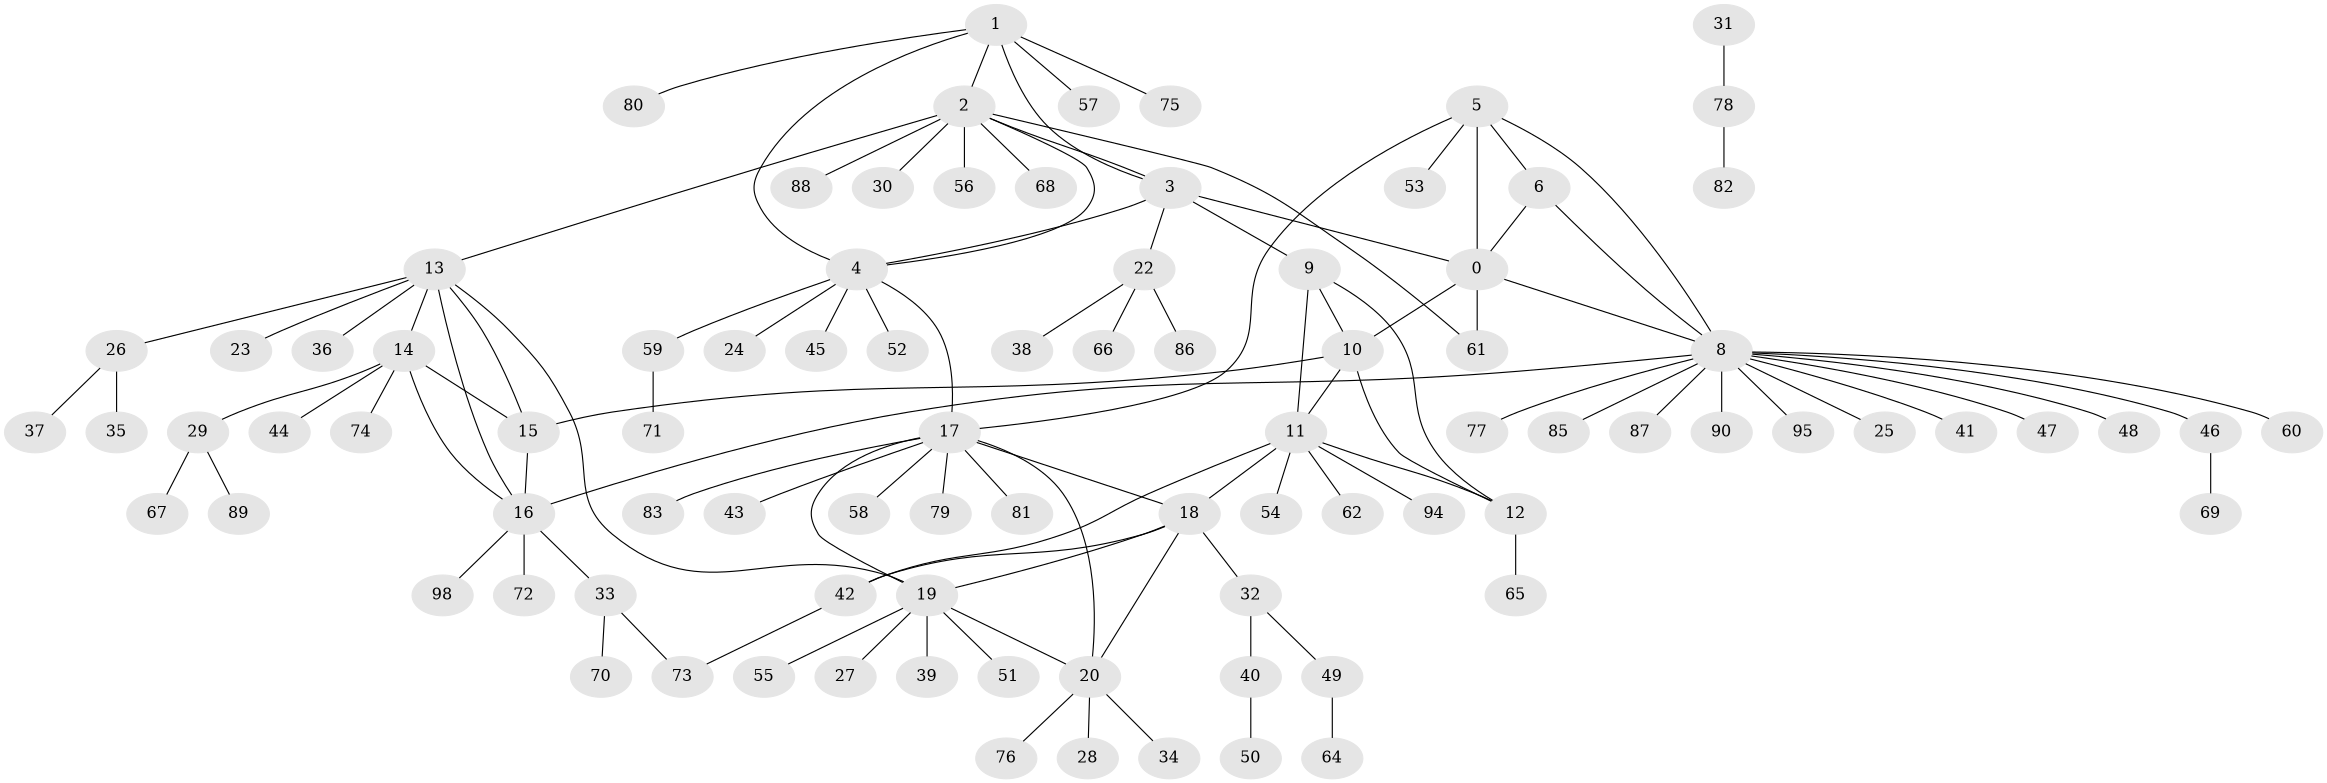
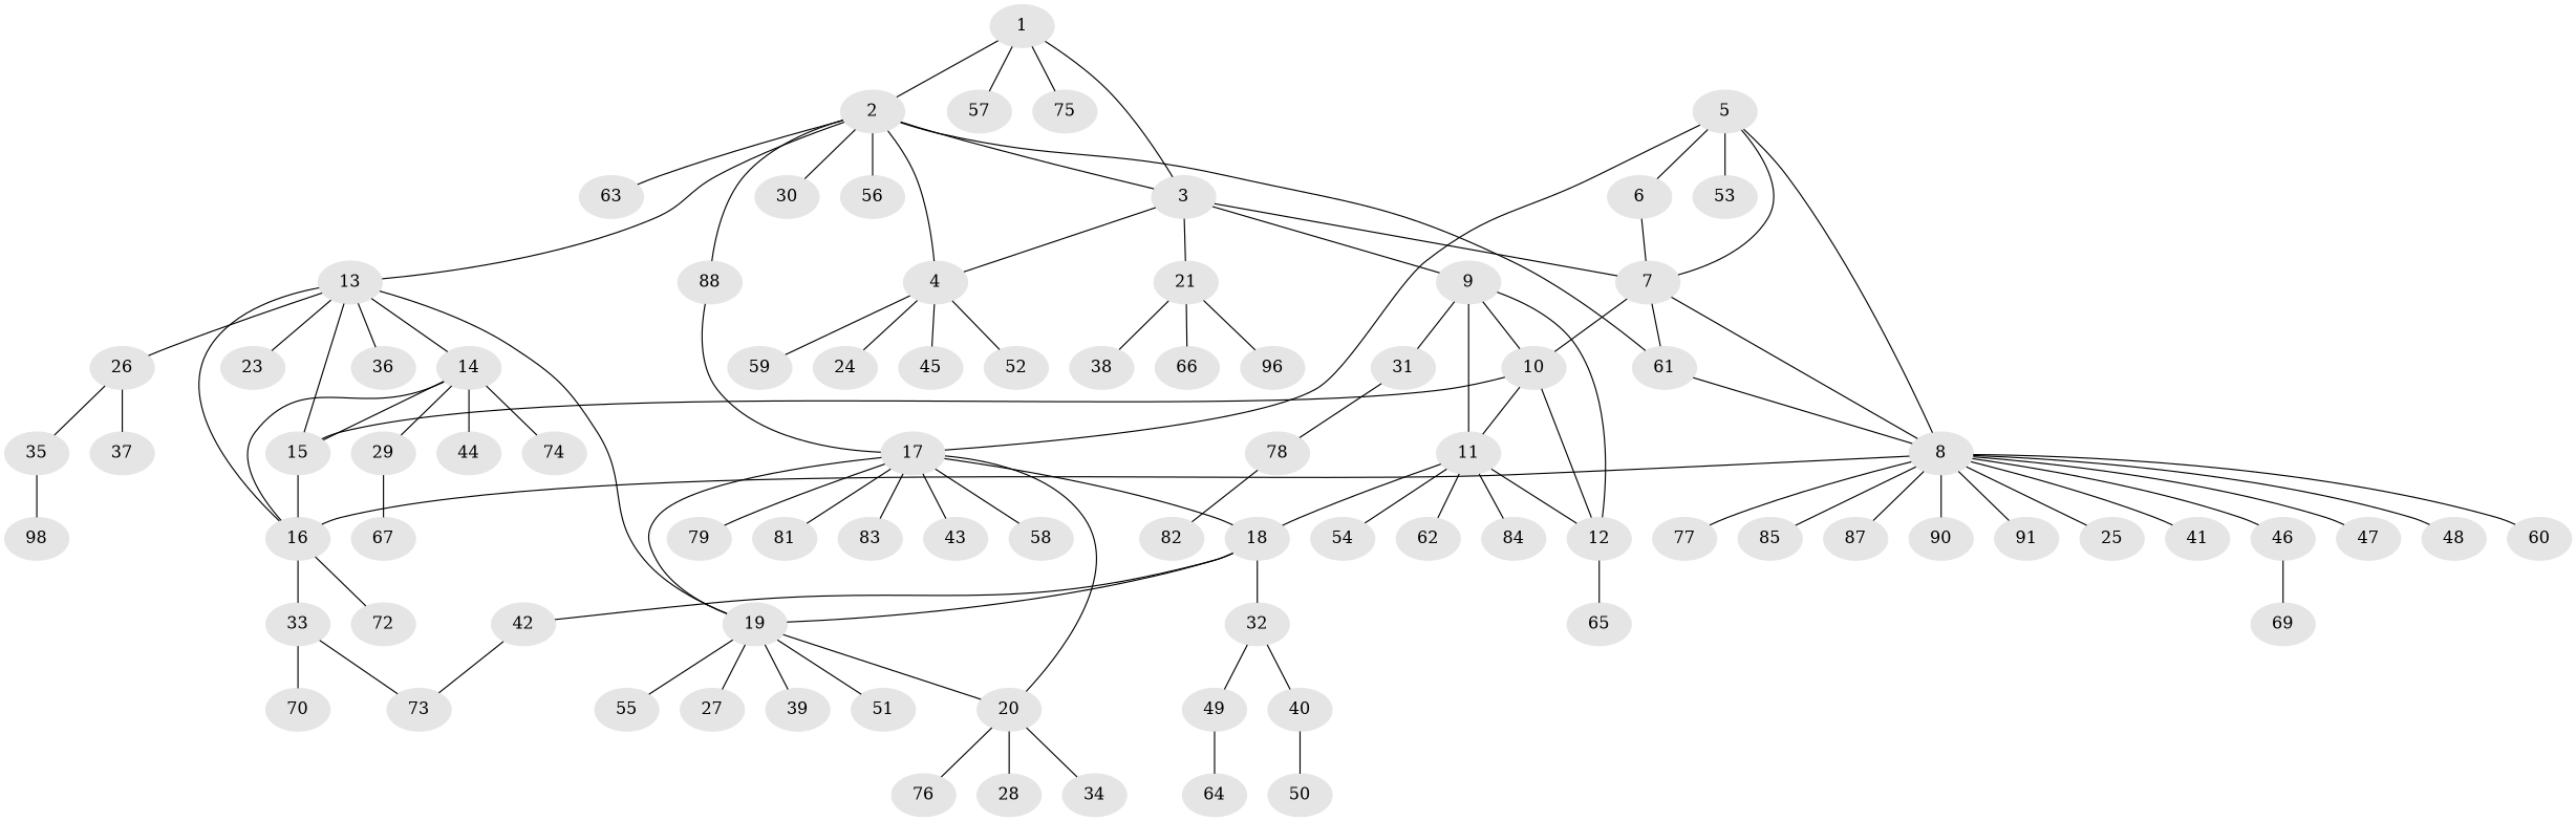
  graph {
    node [color=gray90 style=filled]
    1
    2
    3
    4
    57
    75
-   80
    13
    30
    56
    61
-   63 [label=68]
+   63
    88
-   7 [label=0]
+   7
    9
-   22
+   22 [label=21]
    17
    24
    45
    52
    59
    16
    15
    14
    19
    23
    26
    36
    8
    10
    11
    12
    31
    38
    66
-   86
+   86 [label=96]
    18
    20
    43
    58
    79
    81
    83
-   71
    5
    6
    53
    25
    41
    46
    47
    48
    60
    77
    85
    87
    90
-   91 [label=95]
+   91
    33
    n60 [label=98]
    72
    69
    42
    54
    62
-   84 [label=94]
+   84
    65
    78
    32
    73
    29
    44
    74
    27
    39
    51
    55
    35
    37
    67
-   89
    70
    28
    34
    76
    40
    49
    82
    50
    64
    1 -- 2
    1 -- 3
-   1 -- 4
    1 -- 57
    1 -- 75
-   1 -- 80
    2 -- 3
    2 -- 4
    2 -- 13
    2 -- 30
    2 -- 56
    2 -- 61
    2 -- 63
    2 -- 88
    3 -- 4
    3 -- 7
    3 -- 9
    3 -- 22
-   4 -- 17
+   88 -- 17
    4 -- 24
    4 -- 45
    4 -- 52
    4 -- 59
    13 -- 16
    13 -- 15
    13 -- 14
    13 -- 19
    13 -- 23
    13 -- 26
    13 -- 36
    7 -- 61
    7 -- 8
    7 -- 10
    9 -- 10
    9 -- 11
    9 -- 12
+   9 -- 31
    22 -- 38
    22 -- 66
    22 -- 86
    17 -- 19
    17 -- 18
    17 -- 20
    17 -- 43
    17 -- 58
    17 -- 79
    17 -- 81
    17 -- 83
-   59 -- 71
    16 -- 33
-   16 -- n60
+   35 -- n60
    16 -- 72
    15 -- 16
    14 -- 16
    14 -- 15
    14 -- 29
    14 -- 44
    14 -- 74
    19 -- 20
    19 -- 27
    19 -- 39
    19 -- 51
    19 -- 55
    26 -- 35
    26 -- 37
    8 -- 16
    8 -- 25
    8 -- 41
    8 -- 46
    8 -- 47
    8 -- 48
    8 -- 60
    8 -- 77
    8 -- 85
    8 -- 87
    8 -- 90
    8 -- 91
    10 -- 15
    10 -- 11
    10 -- 12
    11 -- 12
    11 -- 18
-   11 -- 42
    11 -- 54
    11 -- 62
    11 -- 84
    12 -- 65
    31 -- 78
    18 -- 19
-   18 -- 20
    18 -- 42
    18 -- 32
    20 -- 28
    20 -- 34
    20 -- 76
    5 -- 7
    5 -- 17
    5 -- 8
    5 -- 6
    5 -- 53
    6 -- 7
-   6 -- 8
+   61 -- 8
    46 -- 69
    33 -- 73
    33 -- 70
    42 -- 73
    78 -- 82
    32 -- 40
    32 -- 49
    29 -- 67
-   29 -- 89
    40 -- 50
    49 -- 64
  }
